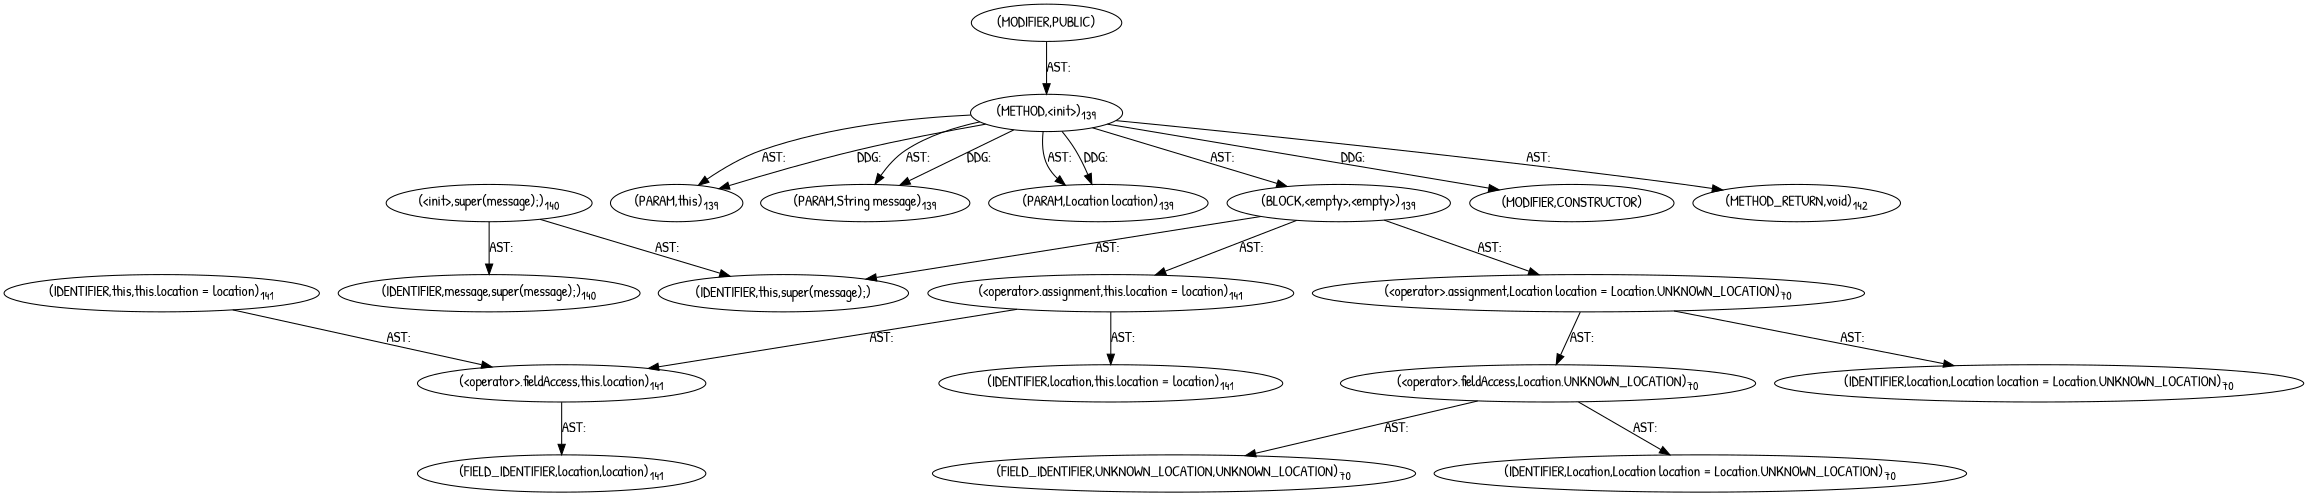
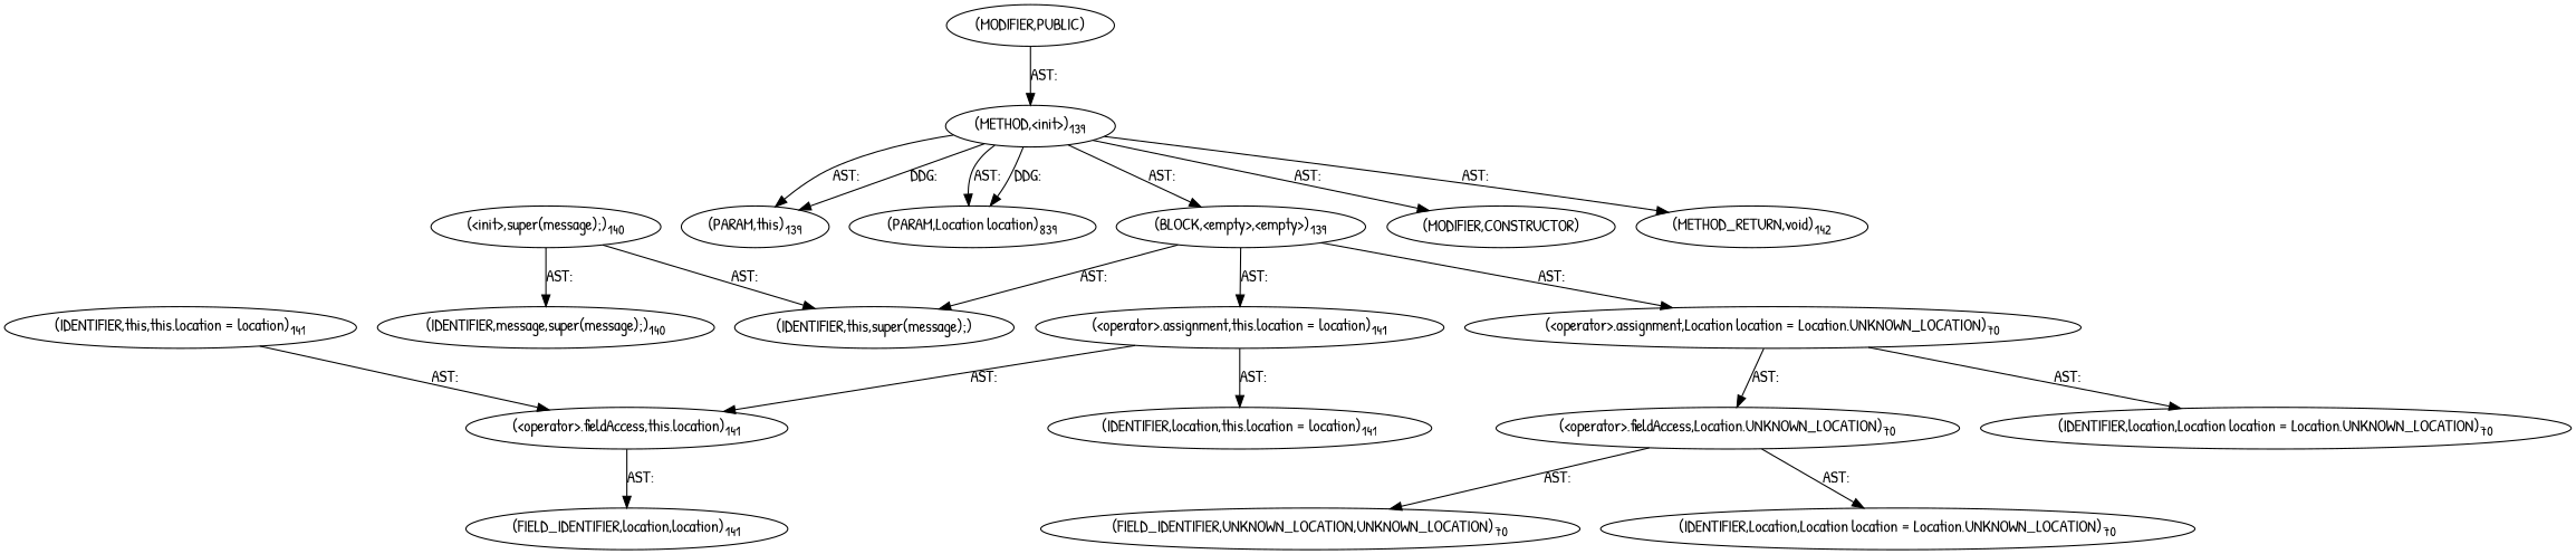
  digraph {
    fontname="Patrick Hand"
    node [fontname="Patrick Hand"]
    edge [fontname="Patrick Hand"]
    n1 [label=<(METHOD,&lt;init&gt;)<SUB>139</SUB>>]
    n2 [label=<(PARAM,this)<SUB>139</SUB>>]
-   n3 [label=<(PARAM,String message)<SUB>139</SUB>>]
-   n4 [label=<(PARAM,Location location)<SUB>139</SUB>>]
+   n4 [label=<(PARAM,Location location)<SUB>839</SUB>>]
    n5 [label=<(BLOCK,&lt;empty&gt;,&lt;empty&gt;)<SUB>139</SUB>>]
    n6 [label=<(MODIFIER,CONSTRUCTOR)>]
    n7 [label=<(METHOD_RETURN,void)<SUB>142</SUB>>]
    n8 [label=<(&lt;operator&gt;.assignment,Location location = Location.UNKNOWN_LOCATION)<SUB>70</SUB>>]
    n9 [label=<(&lt;operator&gt;.assignment,this.location = location)<SUB>141</SUB>>]
    n10 [label=<(IDENTIFIER,this,super(message);)>]
    n11 [label=<(MODIFIER,PUBLIC)>]
    n12 [label=<(IDENTIFIER,location,Location location = Location.UNKNOWN_LOCATION)<SUB>70</SUB>>]
    n13 [label=<(&lt;operator&gt;.fieldAccess,Location.UNKNOWN_LOCATION)<SUB>70</SUB>>]
    n14 [label=<(&lt;init&gt;,super(message);)<SUB>140</SUB>>]
    n15 [label=<(IDENTIFIER,message,super(message);)<SUB>140</SUB>>]
    n16 [label=<(&lt;operator&gt;.fieldAccess,this.location)<SUB>141</SUB>>]
    n17 [label=<(IDENTIFIER,location,this.location = location)<SUB>141</SUB>>]
    n18 [label=<(IDENTIFIER,Location,Location location = Location.UNKNOWN_LOCATION)<SUB>70</SUB>>]
    n19 [label=<(FIELD_IDENTIFIER,UNKNOWN_LOCATION,UNKNOWN_LOCATION)<SUB>70</SUB>>]
    n20 [label=<(FIELD_IDENTIFIER,location,location)<SUB>141</SUB>>]
    n21 [label=<(IDENTIFIER,this,this.location = location)<SUB>141</SUB>>]
    n1 -> n2 [label="AST: "]
    n1 -> n2 [label="DDG: "]
-   n1 -> n3 [label="AST: "]
-   n1 -> n3 [label="DDG: "]
    n1 -> n4 [label="AST: "]
    n1 -> n4 [label="DDG: "]
    n1 -> n5 [label="AST: "]
-   n1 -> n6 [label="DDG: "]
+   n1 -> n6 [label="AST: "]
    n1 -> n7 [label="AST: "]
    n5 -> n8 [label="AST: "]
    n5 -> n9 [label="AST: "]
    n5 -> n10 [label="AST: "]
    n8 -> n12 [label="AST: "]
    n8 -> n13 [label="AST: "]
    n9 -> n16 [label="AST: "]
    n9 -> n17 [label="AST: "]
    n11 -> n1 [label="AST: "]
    n13 -> n18 [label="AST: "]
    n13 -> n19 [label="AST: "]
    n14 -> n10 [label="AST: "]
    n14 -> n15 [label="AST: "]
    n16 -> n20 [label="AST: "]
    n21 -> n16 [label="AST: "]
  }
